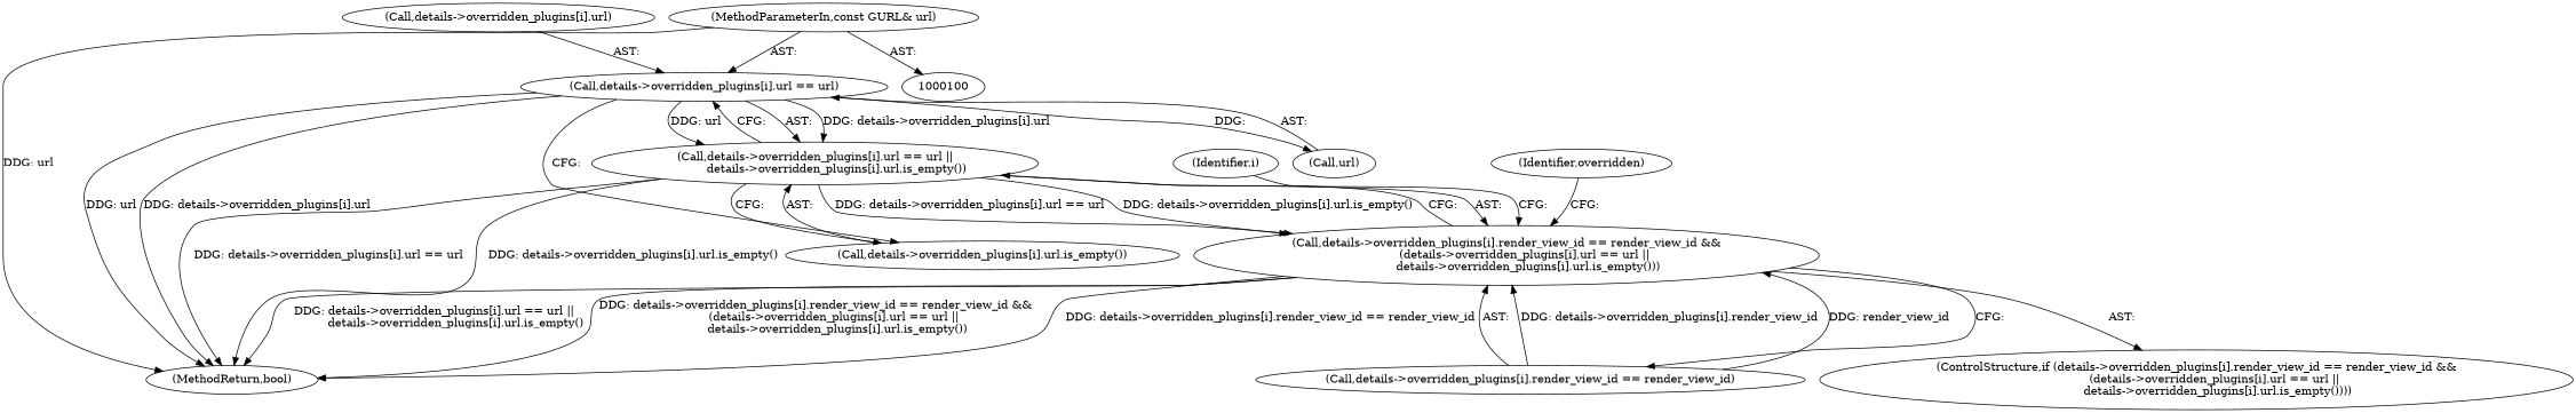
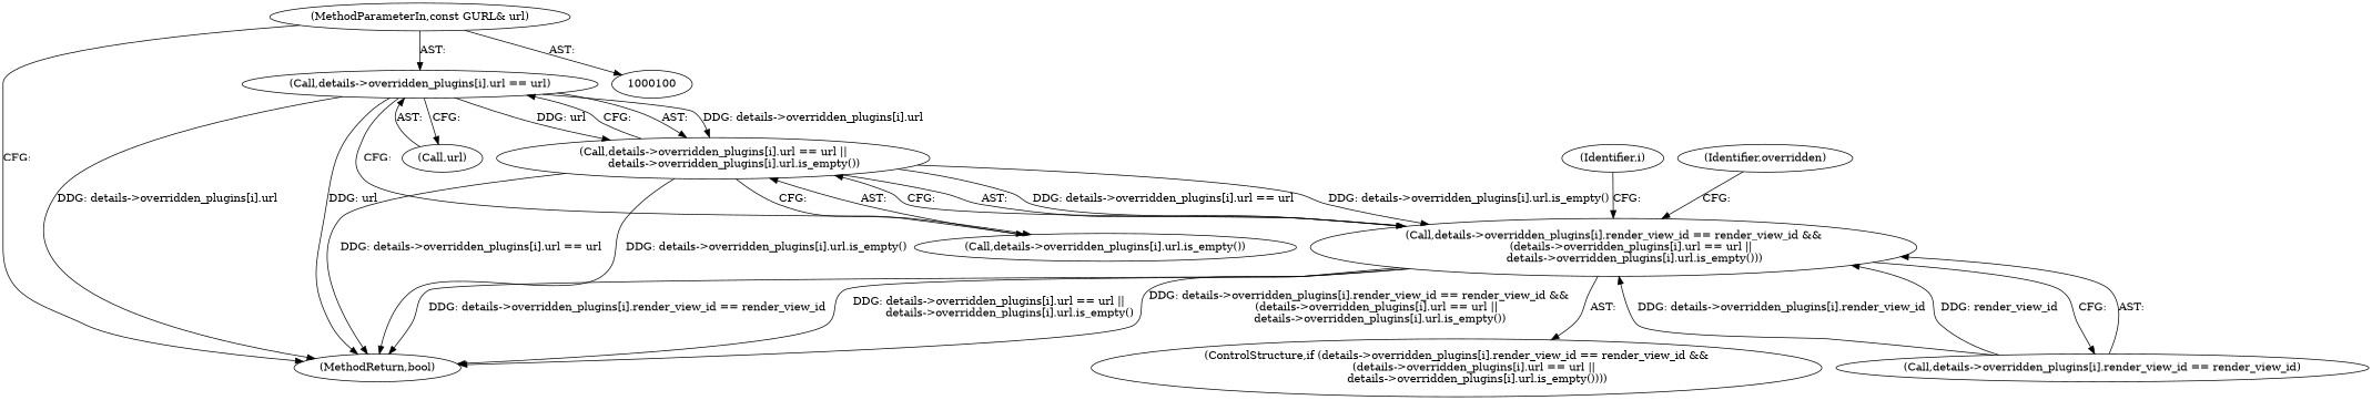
  digraph {
    n1 [label="(Call,details->overridden_plugins[i].url == url)"]
    n2 [label="(Call,details->overridden_plugins[i].url == url ||\n            details->overridden_plugins[i].url.is_empty())"]
    n3 [label="(MethodReturn,bool)"]
    n4 [label="(Call,url)"]
    n5 [label="(Call,details->overridden_plugins[i].url.is_empty())"]
    n6 [label="(Call,details->overridden_plugins[i].render_view_id == render_view_id &&\n          (details->overridden_plugins[i].url == url ||\n            details->overridden_plugins[i].url.is_empty()))"]
    n7 [label="(MethodParameterIn,const GURL& url)"]
    1000100
    n9 [label="(ControlStructure,if (details->overridden_plugins[i].render_view_id == render_view_id &&\n          (details->overridden_plugins[i].url == url ||\n            details->overridden_plugins[i].url.is_empty())))"]
    n10 [label="(Call,details->overridden_plugins[i].render_view_id == render_view_id)"]
    n11 [label="(Identifier,i)"]
-   n12 [label="(Call,details->overridden_plugins[i].url)"]
    n13 [label="(Identifier,overridden)"]
    n1 -> n2 [label="AST: "]
    n1 -> n2 [label="DDG: details->overridden_plugins[i].url"]
    n1 -> n2 [label="DDG: url"]
    n1 -> n3 [label="DDG: details->overridden_plugins[i].url"]
    n1 -> n3 [label="DDG: url"]
-   n1 -> n4 [label="DDG: "]
+   n1 -> n4 [label="CFG: "]
    n1 -> n5 [label="CFG: "]
    n2 -> n1 [label="CFG: "]
    n2 -> n3 [label="DDG: details->overridden_plugins[i].url == url"]
    n2 -> n3 [label="DDG: details->overridden_plugins[i].url.is_empty()"]
    n2 -> n5 [label="CFG: "]
    n2 -> n6 [label="AST: "]
    n2 -> n6 [label="DDG: details->overridden_plugins[i].url == url"]
    n2 -> n6 [label="DDG: details->overridden_plugins[i].url.is_empty()"]
    n4 -> n1 [label="AST: "]
    n5 -> n2 [label="AST: "]
    n6 -> n2 [label="CFG: "]
    n6 -> n3 [label="DDG: details->overridden_plugins[i].render_view_id == render_view_id"]
    n6 -> n3 [label="DDG: details->overridden_plugins[i].url == url ||\n            details->overridden_plugins[i].url.is_empty()"]
    n6 -> n3 [label="DDG: details->overridden_plugins[i].render_view_id == render_view_id &&\n          (details->overridden_plugins[i].url == url ||\n            details->overridden_plugins[i].url.is_empty())"]
    n6 -> n9 [label="AST: "]
    n6 -> n10 [label="CFG: "]
    n7 -> n1 [label="AST: "]
-   n7 -> n3 [label="DDG: url"]
+   n7 -> n3 [label="CFG: "]
    n7 -> 1000100 [label="AST: "]
    n10 -> n6 [label="AST: "]
    n10 -> n6 [label="DDG: details->overridden_plugins[i].render_view_id"]
    n10 -> n6 [label="DDG: render_view_id"]
    n11 -> n6 [label="CFG: "]
-   n12 -> n1 [label="AST: "]
    n13 -> n6 [label="CFG: "]
  }
